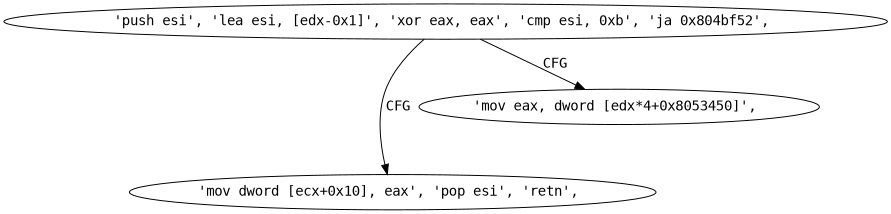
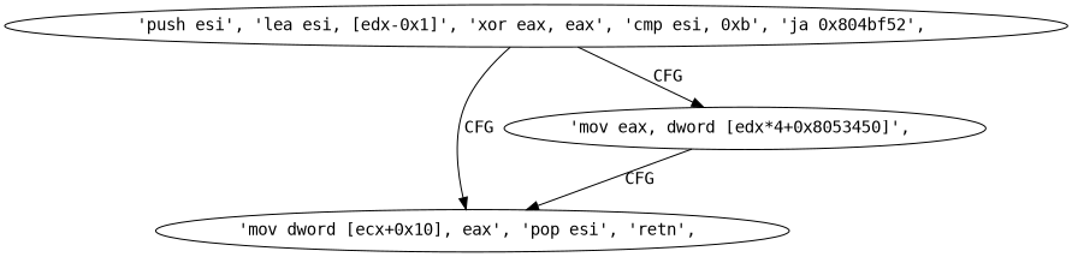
  digraph {
    fontname="DejaVu Sans Mono"
    node [fontname="DejaVu Sans Mono"]
    edge [fontname="DejaVu Sans Mono"]
    n1 [label="'push esi', 'lea esi, [edx-0x1]', 'xor eax, eax', 'cmp esi, 0xb', 'ja 0x804bf52', "]
    n2 [label="'mov dword [ecx+0x10], eax', 'pop esi', 'retn', "]
    n3 [label="'mov eax, dword [edx*4+0x8053450]', "]
    n1 -> n2 [label=CFG]
    n1 -> n3 [label=CFG]
+   n3 -> n2 [label=CFG]
  }
